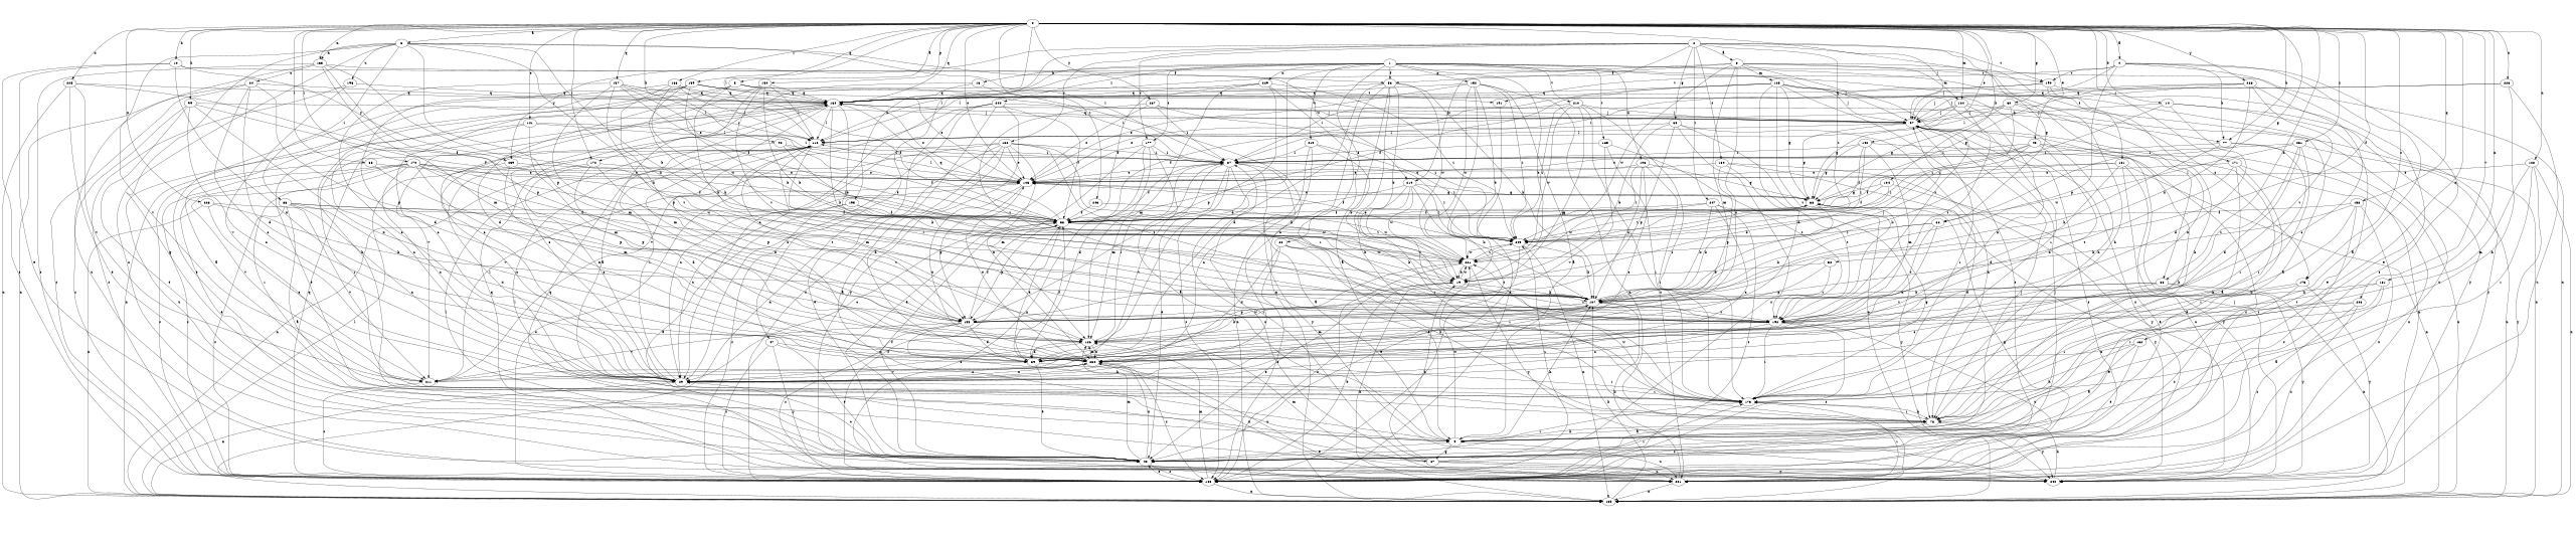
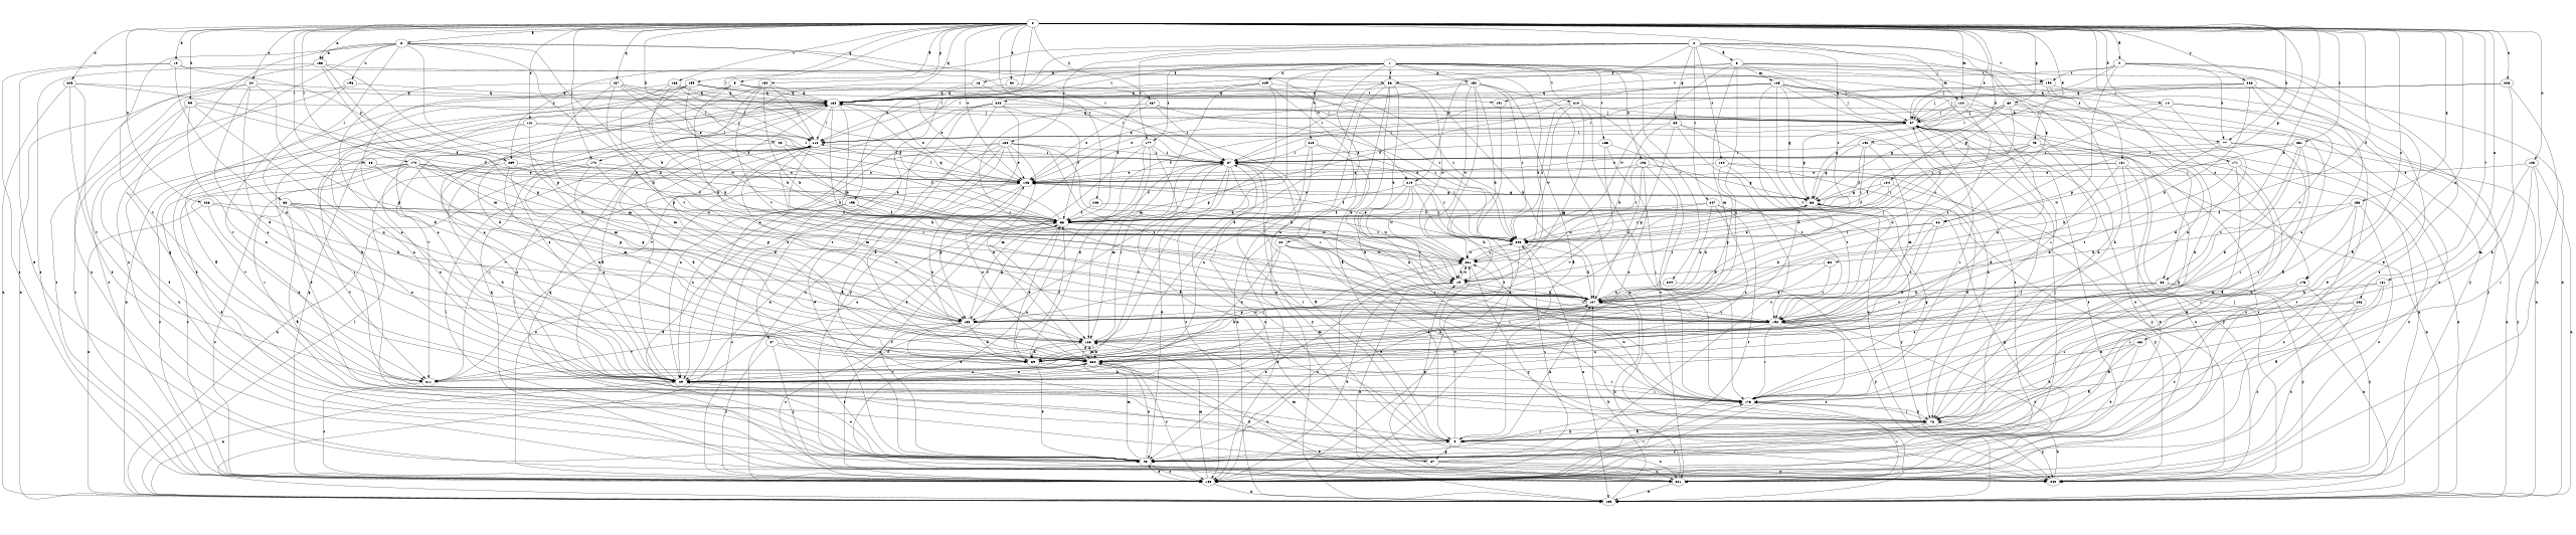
  strict digraph {
    0
    3
    4
    5
    10
    14
    24
+   30
    36
    43
    50
    60
    62
    77
    83
    97
    98
    99
    104
    116
    124
    128
    131
    132
    133
    141
    142
    145
    150
    157
    158
    159
    164
    166
    170
    171
    172
    175
    195
    203
    225
    226
    228
    231
    237
    238
    243
    19
    219
    67
    86
    87
    107
    155
    196
    201
    211
    190
    9
    48
    183
    191
    29
    39
    56
    239
    230
    249
    240
    135
    192
    78
    68
    173
    58
    126
    221
    1
    16
    28
    106
    152
    177
    185
+   204
    210
    215
    229
    244
    2
    8
    47
    65
    180
    181
    182
    247
    125
    0 -> 3 [label=a]
    0 -> 4 [label=a]
    0 -> 5 [label=a]
    0 -> 10 [label=b]
    0 -> 14 [label=b]
-   133 -> 24 [label=c]
+   0 -> 24 [label=c]
+   0 -> 30 [label=d]
    0 -> 36 [label=d]
    0 -> 43 [label=e]
    0 -> 50 [label=f]
    0 -> 60 [label=g]
    0 -> 62 [label=g]
    0 -> 77 [label=h]
    0 -> 83 [label=i]
    0 -> 97 [label=j]
    0 -> 98 [label=k]
    0 -> 99 [label=k]
    0 -> 104 [label=k]
    0 -> 116 [label=l]
    0 -> 124 [label=m]
    0 -> 128 [label=n]
    0 -> 131 [label=n]
    0 -> 132 [label=n]
    0 -> 133 [label=n]
    0 -> 141 [label=o]
    0 -> 142 [label=o]
    0 -> 145 [label=o]
    0 -> 150 [label=p]
    0 -> 157 [label=q]
    0 -> 158 [label=q]
    0 -> 159 [label=q]
    0 -> 164 [label=q]
    0 -> 166 [label=r]
    0 -> 170 [label=r]
    0 -> 171 [label=r]
    0 -> 172 [label=r]
    0 -> 175 [label=s]
    0 -> 195 [label=u]
    0 -> 203 [label=v]
    0 -> 225 [label=x]
    0 -> 226 [label=x]
    0 -> 228 [label=x]
    0 -> 231 [label=y]
    0 -> 237 [label=y]
    0 -> 238 [label=y]
    0 -> 243 [label=z]
    3 -> 133 [label=n]
    3 -> 19 [label=b]
    3 -> 219 [label=w]
    3 -> 67 [label=g]
    3 -> 86 [label=i]
    3 -> 87 [label=i]
    3 -> 107 [label=k]
    3 -> 155 [label=p]
    3 -> 196 [label=u]
    3 -> 201 [label=u]
    3 -> 211 [label=v]
    4 -> 77 [label=h]
    4 -> 97 [label=j]
    4 -> 155 [label=p]
    4 -> 190 [label=t]
    4 -> 9 [label=a]
    4 -> 48 [label=e]
    4 -> 183 [label=s]
    4 -> 191 [label=t]
    5 -> 77 [label=h]
    5 -> 164 [label=q]
    5 -> 107 [label=k]
    5 -> 191 [label=t]
    5 -> 29 [label=c]
    5 -> 39 [label=d]
    10 -> 48 [label=e]
    10 -> 183 [label=s]
    10 -> 56 [label=f]
    10 -> 239 [label=y]
    10 -> 230 [label=x]
    14 -> 97 [label=j]
    14 -> 48 [label=e]
    14 -> 39 [label=d]
    14 -> 249 [label=z]
    14 -> 240 [label=y]
    24 -> 164 [label=q]
    24 -> 155 [label=p]
    24 -> 183 [label=s]
    24 -> 29 [label=c]
    24 -> 39 [label=d]
    24 -> 135 [label=n]
+   30 -> 164 [label=q]
+   30 -> 249 [label=z]
    36 -> 107 [label=k]
    36 -> 29 [label=c]
    36 -> 240 [label=y]
    36 -> 135 [label=n]
    36 -> 192 [label=t]
    43 -> 145 [label=o]
    43 -> 87 [label=i]
    43 -> 107 [label=k]
    43 -> 9 [label=a]
    43 -> 230 [label=x]
    43 -> 249 [label=z]
    43 -> 78 [label=h]
    50 -> 19 [label=b]
    50 -> 155 [label=p]
    50 -> 192 [label=t]
    60 -> 97 [label=j]
    60 -> 116 [label=l]
    60 -> 9 [label=a]
    60 -> 230 [label=x]
    60 -> 249 [label=z]
    60 -> 68 [label=g]
    62 -> 107 [label=k]
    62 -> 230 [label=x]
    62 -> 249 [label=z]
    62 -> 192 [label=t]
    77 -> 87 [label=i]
    77 -> 107 [label=k]
    77 -> 135 [label=n]
    77 -> 173 [label=r]
    83 -> 145 [label=o]
    83 -> 155 [label=p]
    83 -> 183 [label=s]
    97 -> 116 [label=l]
    97 -> 164 [label=q]
    97 -> 201 [label=u]
    97 -> 183 [label=s]
    97 -> 135 [label=n]
    97 -> 68 [label=g]
    97 -> 173 [label=r]
    98 -> 87 [label=i]
    98 -> 249 [label=z]
    98 -> 173 [label=r]
    98 -> 58 [label=f]
    99 -> 97 [label=j]
    99 -> 48 [label=e]
    99 -> 183 [label=s]
    99 -> 29 [label=c]
    99 -> 230 [label=x]
    99 -> 58 [label=f]
    104 -> 19 [label=b]
    104 -> 48 [label=e]
    104 -> 68 [label=g]
    104 -> 58 [label=f]
    116 -> 87 [label=i]
    116 -> 107 [label=k]
    116 -> 230 [label=x]
    116 -> 126 [label=m]
    124 -> 97 [label=j]
    124 -> 145 [label=o]
    124 -> 230 [label=x]
    124 -> 135 [label=n]
    124 -> 192 [label=t]
    124 -> 68 [label=g]
    128 -> 145 [label=o]
    128 -> 240 [label=y]
    128 -> 135 [label=n]
    128 -> 173 [label=r]
    128 -> 126 [label=m]
    131 -> 107 [label=k]
    131 -> 9 [label=a]
    131 -> 192 [label=t]
    131 -> 173 [label=r]
    132 -> 9 [label=a]
    132 -> 48 [label=e]
    132 -> 230 [label=x]
    132 -> 78 [label=h]
    133 -> 97 [label=j]
    133 -> 107 [label=k]
    133 -> 155 [label=p]
    133 -> 201 [label=u]
    133 -> 183 [label=s]
    133 -> 126 [label=m]
    141 -> 116 [label=l]
    141 -> 87 [label=i]
    141 -> 201 [label=u]
    141 -> 29 [label=c]
    141 -> 126 [label=m]
    142 -> 87 [label=i]
    142 -> 183 [label=s]
    142 -> 249 [label=z]
    142 -> 68 [label=g]
    142 -> 58 [label=f]
    142 -> 126 [label=m]
    145 -> 116 [label=l]
    145 -> 155 [label=p]
    145 -> 29 [label=c]
    145 -> 230 [label=x]
    145 -> 68 [label=g]
    150 -> 116 [label=l]
    150 -> 164 [label=q]
    150 -> 19 [label=b]
    150 -> 9 [label=a]
    150 -> 29 [label=c]
    150 -> 192 [label=t]
    157 -> 116 [label=l]
    157 -> 145 [label=o]
    157 -> 164 [label=q]
    157 -> 29 [label=c]
    157 -> 192 [label=t]
    157 -> 58 [label=f]
    157 -> 126 [label=m]
    158 -> 107 [label=k]
    158 -> 201 [label=u]
    158 -> 183 [label=s]
    158 -> 173 [label=r]
    158 -> 58 [label=f]
    159 -> 145 [label=o]
    159 -> 164 [label=q]
    159 -> 19 [label=b]
    159 -> 87 [label=i]
    159 -> 107 [label=k]
    159 -> 9 [label=a]
    159 -> 48 [label=e]
    159 -> 78 [label=h]
    164 -> 97 [label=j]
    164 -> 116 [label=l]
    164 -> 145 [label=o]
    164 -> 19 [label=b]
    164 -> 107 [label=k]
    164 -> 211 [label=v]
    164 -> 48 [label=e]
    164 -> 29 [label=c]
    164 -> 135 [label=n]
    164 -> 126 [label=m]
    166 -> 116 [label=l]
    166 -> 164 [label=q]
    166 -> 155 [label=p]
    166 -> 39 [label=d]
    166 -> 58 [label=f]
    166 -> 221 [label=w]
    170 -> 145 [label=o]
    170 -> 155 [label=p]
    170 -> 211 [label=v]
    170 -> 48 [label=e]
    170 -> 183 [label=s]
    170 -> 29 [label=c]
    170 -> 192 [label=t]
    170 -> 173 [label=r]
    170 -> 58 [label=f]
    170 -> 126 [label=m]
    170 -> 221 [label=w]
    171 -> 145 [label=o]
    171 -> 201 [label=u]
    171 -> 48 [label=e]
    171 -> 192 [label=t]
    171 -> 78 [label=h]
    172 -> 145 [label=o]
    172 -> 155 [label=p]
    172 -> 29 [label=c]
    172 -> 39 [label=d]
    172 -> 135 [label=n]
    175 -> 107 [label=k]
    175 -> 48 [label=e]
    175 -> 183 [label=s]
    175 -> 240 [label=y]
    195 -> 48 [label=e]
    195 -> 183 [label=s]
    195 -> 58 [label=f]
    195 -> 221 [label=w]
    203 -> 201 [label=u]
    203 -> 183 [label=s]
    203 -> 192 [label=t]
    203 -> 173 [label=r]
    225 -> 164 [label=q]
    225 -> 211 [label=v]
    225 -> 48 [label=e]
    225 -> 135 [label=n]
    225 -> 58 [label=f]
    226 -> 97 [label=j]
    226 -> 164 [label=q]
    226 -> 201 [label=u]
    226 -> 78 [label=h]
    228 -> 107 [label=k]
    228 -> 29 [label=c]
    228 -> 135 [label=n]
    228 -> 58 [label=f]
    231 -> 87 [label=i]
    231 -> 39 [label=d]
    231 -> 135 [label=n]
    231 -> 192 [label=t]
    231 -> 173 [label=r]
    231 -> 221 [label=w]
    237 -> 97 [label=j]
    237 -> 145 [label=o]
    237 -> 87 [label=i]
    237 -> 249 [label=z]
    237 -> 192 [label=t]
    238 -> 97 [label=j]
    238 -> 164 [label=q]
    238 -> 107 [label=k]
    238 -> 29 [label=c]
    238 -> 192 [label=t]
    238 -> 68 [label=g]
    243 -> 58 [label=f]
    243 -> 221 [label=w]
    19 -> 107 [label=k]
    19 -> 48 [label=e]
    19 -> 135 [label=n]
    19 -> 192 [label=t]
    19 -> 221 [label=w]
    219 -> 107 [label=k]
    219 -> 249 [label=z]
    219 -> 192 [label=t]
    219 -> 68 [label=g]
    219 -> 173 [label=r]
    219 -> 58 [label=f]
    219 -> 221 [label=w]
    67 -> 97 [label=j]
    67 -> 116 [label=l]
    67 -> 19 [label=b]
    67 -> 87 [label=i]
    67 -> 201 [label=u]
    67 -> 249 [label=z]
    67 -> 240 [label=y]
    67 -> 126 [label=m]
    86 -> 211 [label=v]
    86 -> 9 [label=a]
    86 -> 183 [label=s]
    86 -> 29 [label=c]
    86 -> 230 [label=x]
    86 -> 192 [label=t]
    86 -> 58 [label=f]
    87 -> 145 [label=o]
    87 -> 201 [label=u]
    87 -> 211 [label=v]
    87 -> 9 [label=a]
    87 -> 48 [label=e]
    87 -> 183 [label=s]
    87 -> 249 [label=z]
    87 -> 240 [label=y]
    87 -> 58 [label=f]
    87 -> 126 [label=m]
    107 -> 97 [label=j]
    107 -> 155 [label=p]
    107 -> 230 [label=e]
    107 -> 192 [label=t]
    155 -> 211 [label=v]
    155 -> 183 [label=s]
    155 -> 39 [label=d]
    155 -> 78 [label=h]
    155 -> 58 [label=f]
    196 -> 164 [label=q]
    196 -> 211 [label=v]
    196 -> 183 [label=s]
    201 -> 164 [label=q]
    201 -> 107 [label=k]
    201 -> 230 [label=x]
    201 -> 135 [label=n]
    201 -> 173 [label=r]
    211 -> 183 [label=s]
    190 -> 164 [label=q]
    190 -> 87 [label=i]
    190 -> 201 [label=u]
    190 -> 240 [label=y]
    190 -> 78 [label=h]
    9 -> 67 [label=g]
+   9 -> 87 [label=i]
    9 -> 107 [label=k]
    9 -> 201 [label=u]
    9 -> 48 [label=e]
    9 -> 78 [label=h]
    9 -> 221 [label=w]
    48 -> 97 [label=j]
    48 -> 183 [label=s]
    48 -> 29 [label=c]
    48 -> 230 [label=x]
    48 -> 173 [label=r]
    48 -> 58 [label=f]
    48 -> 126 [label=m]
    183 -> 145 [label=o]
    183 -> 164 [label=q]
    183 -> 19 [label=b]
    183 -> 48 [label=e]
    183 -> 135 [label=n]
    183 -> 68 [label=g]
    183 -> 173 [label=r]
    183 -> 58 [label=f]
    183 -> 126 [label=m]
    191 -> 183 [label=s]
    29 -> 116 [label=l]
    29 -> 230 [label=x]
    29 -> 135 [label=n]
    29 -> 173 [label=r]
    39 -> 48 [label=e]
    39 -> 173 [label=r]
    39 -> 58 [label=f]
    39 -> 221 [label=w]
    56 -> 164 [label=q]
    56 -> 19 [label=b]
    56 -> 107 [label=k]
    56 -> 9 [label=a]
    56 -> 29 [label=c]
    56 -> 39 [label=d]
    56 -> 78 [label=h]
    56 -> 221 [label=w]
    239 -> 145 [label=o]
    239 -> 29 [label=c]
    239 -> 230 [label=x]
    230 -> 145 [label=o]
    230 -> 201 [label=u]
    230 -> 211 [label=v]
    230 -> 183 [label=s]
    230 -> 29 [label=c]
    230 -> 126 [label=m]
    249 -> 145 [label=o]
    249 -> 107 [label=k]
    249 -> 48 [label=e]
    249 -> 135 [label=n]
    249 -> 221 [label=w]
    240 -> 97 [label=j]
    240 -> 116 [label=l]
    240 -> 164 [label=q]
    240 -> 78 [label=h]
    135 -> 116 [label=l]
    135 -> 107 [label=k]
    192 -> 116 [label=l]
    192 -> 201 [label=u]
    192 -> 183 [label=s]
    192 -> 29 [label=c]
    192 -> 173 [label=r]
    192 -> 126 [label=m]
    78 -> 9 [label=a]
    78 -> 183 [label=s]
    78 -> 240 [label=y]
    78 -> 173 [label=r]
    78 -> 221 [label=w]
    68 -> 145 [label=o]
    68 -> 107 [label=k]
    68 -> 249 [label=z]
    68 -> 240 [label=y]
    68 -> 58 [label=f]
    173 -> 116 [label=l]
    173 -> 78 [label=h]
    173 -> 68 [label=g]
    58 -> 164 [label=q]
    58 -> 107 [label=k]
    58 -> 155 [label=p]
    58 -> 29 [label=c]
    58 -> 39 [label=d]
    58 -> 249 [label=z]
    58 -> 68 [label=g]
    126 -> 87 [label=i]
    126 -> 107 [label=k]
    126 -> 29 [label=c]
    126 -> 39 [label=d]
    126 -> 230 [label=x]
    221 -> 19 [label=b]
    221 -> 183 [label=s]
    221 -> 249 [label=z]
    221 -> 240 [label=y]
    1 -> 36 [label=l]
    1 -> 116 [label=l]
    1 -> 175 [label=s]
    1 -> 19 [label=b]
    1 -> 190 [label=t]
    1 -> 29 [label=c]
    1 -> 39 [label=d]
    1 -> 56 [label=f]
    1 -> 16 [label=b]
    1 -> 28 [label=c]
    1 -> 106 [label=k]
    1 -> 152 [label=p]
    1 -> 177 [label=s]
    1 -> 185 [label=t]
+   1 -> 204 [label=v]
    1 -> 210 [label=v]
    1 -> 215 [label=w]
    1 -> 229 [label=x]
    1 -> 244 [label=z]
    16 -> 164 [label=q]
    16 -> 172 [label=r]
    16 -> 135 [label=n]
    28 -> 183 [label=s]
    28 -> 230 [label=x]
    28 -> 78 [label=h]
    28 -> 173 [label=r]
    28 -> 221 [label=w]
    106 -> 145 [label=o]
    106 -> 107 [label=k]
    106 -> 29 [label=c]
    106 -> 249 [label=z]
    106 -> 68 [label=g]
    106 -> 173 [label=r]
    152 -> 145 [label=o]
    152 -> 164 [label=q]
    152 -> 19 [label=b]
    152 -> 9 [label=a]
    152 -> 183 [label=s]
    152 -> 249 [label=z]
    152 -> 135 [label=n]
    152 -> 221 [label=w]
    177 -> 87 [label=i]
    177 -> 201 [label=u]
    177 -> 9 [label=a]
    177 -> 48 [label=e]
    177 -> 39 [label=d]
    177 -> 126 [label=m]
    185 -> 87 [label=i]
    185 -> 211 [label=v]
    185 -> 192 [label=t]
    185 -> 173 [label=r]
+   204 -> 107 [label=k]
+   204 -> 240 [label=y]
    210 -> 97 [label=j]
    210 -> 155 [label=p]
    210 -> 201 [label=u]
    210 -> 249 [label=z]
    210 -> 173 [label=r]
    210 -> 58 [label=f]
    210 -> 221 [label=w]
    215 -> 19 [label=b]
    215 -> 87 [label=i]
    215 -> 29 [label=c]
    215 -> 249 [label=z]
    215 -> 135 [label=n]
    229 -> 164 [label=q]
    229 -> 155 [label=p]
    229 -> 249 [label=z]
    229 -> 173 [label=r]
    229 -> 58 [label=f]
    229 -> 126 [label=m]
    244 -> 97 [label=j]
    244 -> 211 [label=v]
    244 -> 183 [label=s]
    244 -> 29 [label=c]
    244 -> 240 [label=y]
    244 -> 135 [label=n]
    244 -> 58 [label=f]
    2 -> 62 [label=g]
    2 -> 219 [label=w]
    2 -> 190 [label=t]
    2 -> 239 [label=y]
    2 -> 249 [label=z]
    2 -> 177 [label=s]
    2 -> 8 [label=a]
    2 -> 47 [label=e]
    2 -> 65 [label=g]
    2 -> 180 [label=s]
    2 -> 181 [label=s]
    2 -> 182 [label=s]
    2 -> 247 [label=z]
    8 -> 116 [label=l]
    8 -> 124 [label=m]
    8 -> 56 [label=f]
    8 -> 230 [label=x]
    8 -> 135 [label=n]
    8 -> 192 [label=t]
    8 -> 78 [label=h]
    8 -> 126 [label=m]
    8 -> 221 [label=w]
    8 -> 125 [label=m]
    47 -> 48 [label=e]
    47 -> 183 [label=s]
    47 -> 230 [label=x]
    47 -> 240 [label=y]
    65 -> 116 [label=l]
    65 -> 19 [label=b]
    65 -> 155 [label=p]
    65 -> 183 [label=s]
    65 -> 135 [label=n]
    65 -> 78 [label=h]
    180 -> 145 [label=o]
    180 -> 155 [label=p]
    180 -> 240 [label=y]
    180 -> 192 [label=t]
    180 -> 78 [label=d]
    181 -> 145 [label=o]
    181 -> 201 [label=u]
    181 -> 39 [label=d]
    181 -> 240 [label=y]
    181 -> 135 [label=n]
    181 -> 58 [label=f]
    182 -> 145 [label=o]
    182 -> 87 [label=i]
    182 -> 107 [label=k]
    182 -> 211 [label=v]
    182 -> 9 [label=a]
    182 -> 48 [label=e]
    182 -> 29 [label=c]
    182 -> 39 [label=d]
    182 -> 230 [label=x]
    182 -> 192 [label=t]
    247 -> 107 [label=k]
    247 -> 183 [label=s]
    247 -> 29 [label=c]
    247 -> 240 [label=y]
    247 -> 58 [label=f]
    247 -> 221 [label=w]
    125 -> 97 [label=j]
    125 -> 164 [label=q]
    125 -> 87 [label=i]
    125 -> 183 [label=s]
    125 -> 39 [label=d]
    125 -> 192 [label=t]
    125 -> 78 [label=h]
    125 -> 68 [label=g]
    125 -> 173 [label=r]
    125 -> 58 [label=f]
  }
